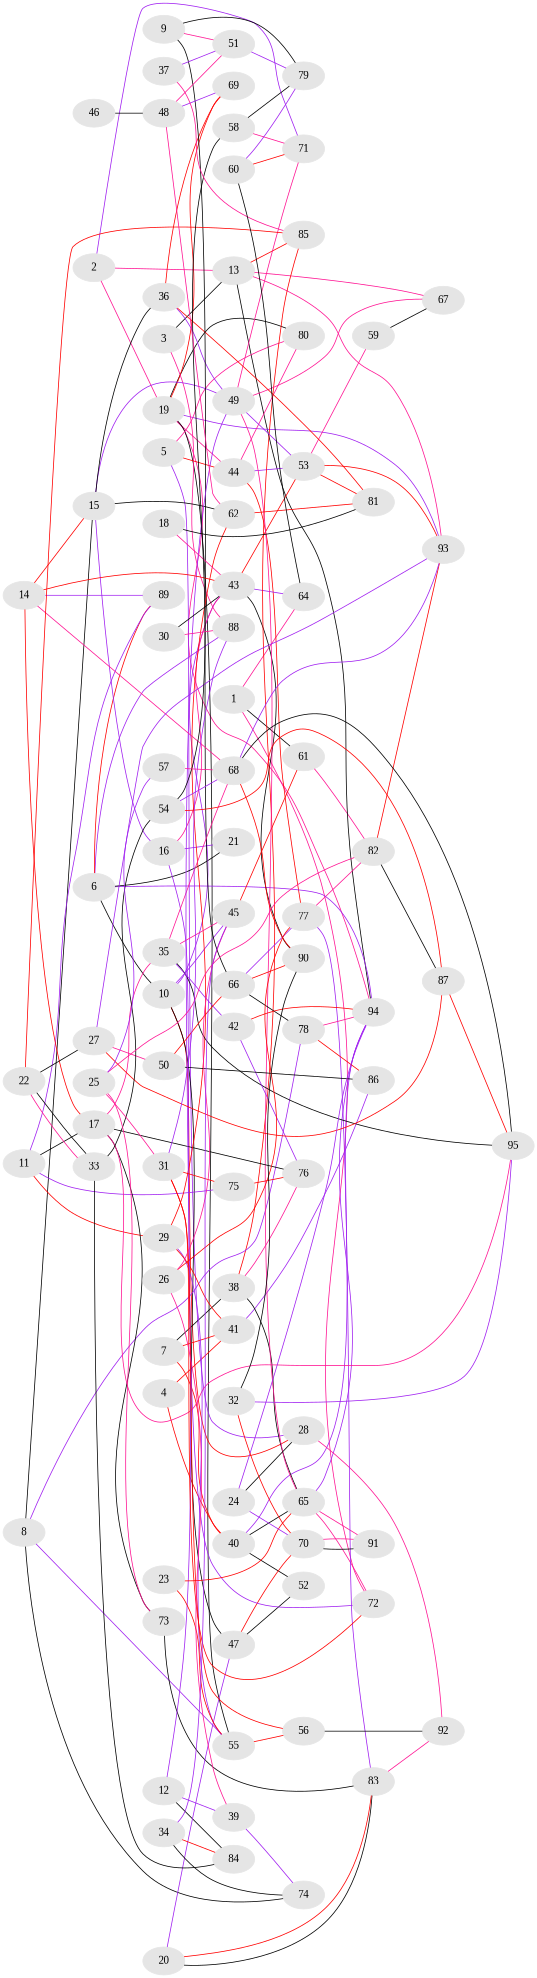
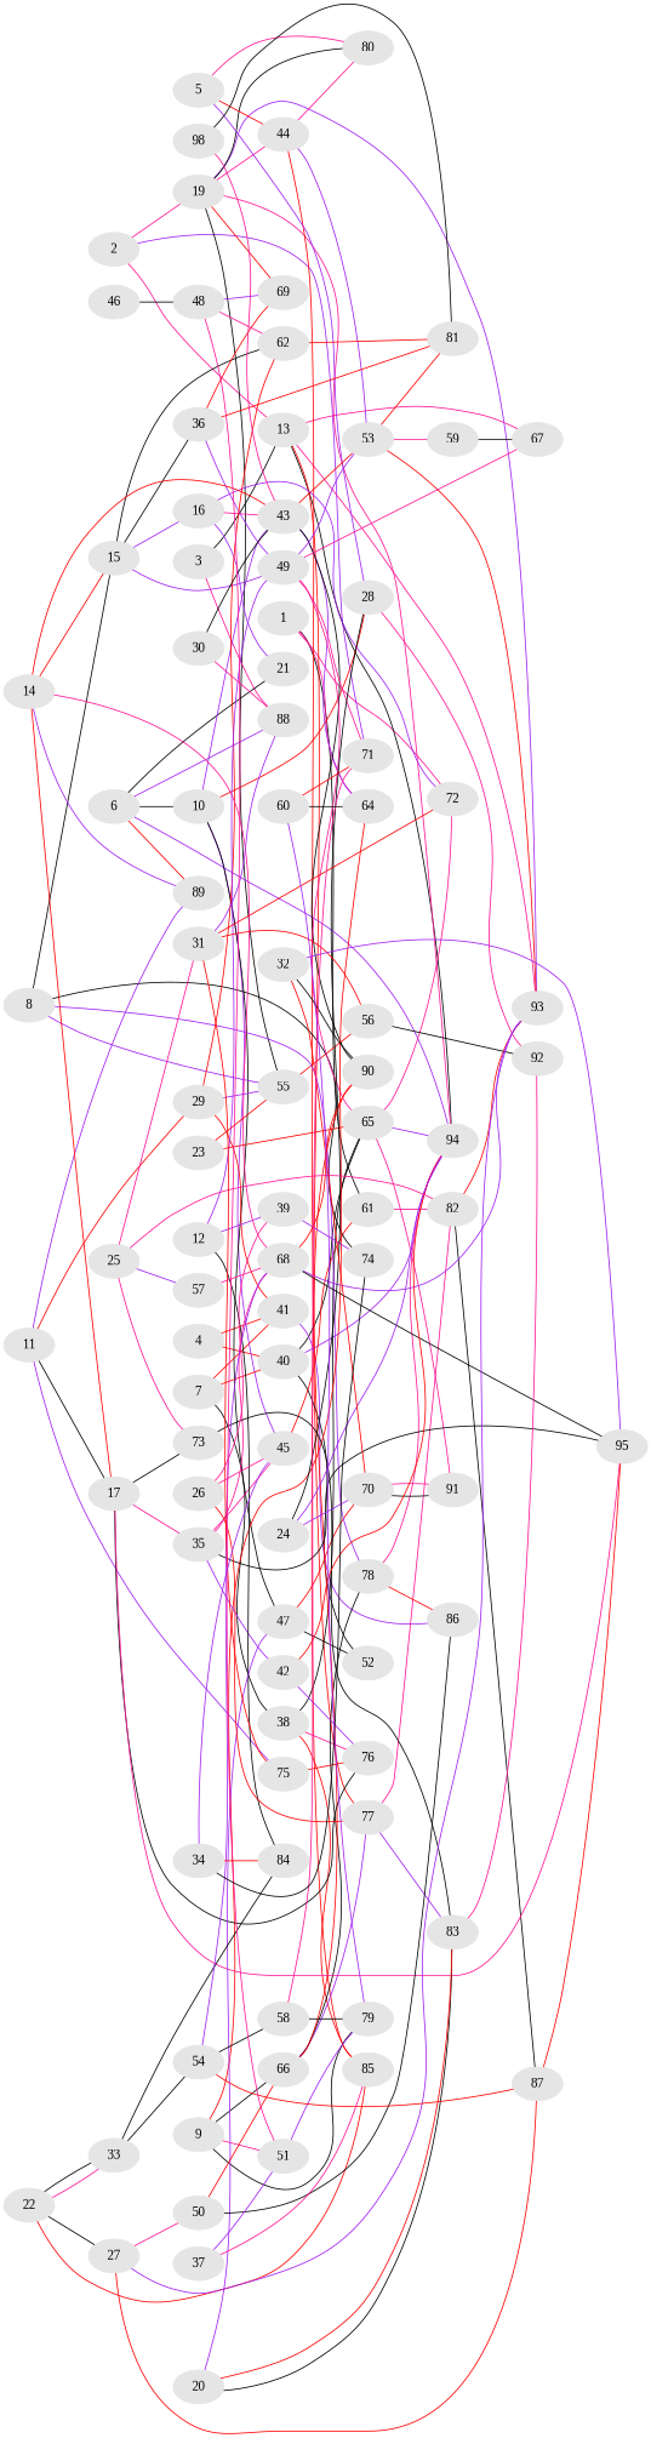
  graph {
    fontname="Liberation Serif"
    rankdir=LR
    node [color=gray90 fontname="Liberation Serif" style=filled]
    edge [color=red fontname="Liberation Serif"]
    1
    61
    64
    72
    82
    2
    13
    19
    71
    94
    67
    85
    93
    44
    80
    55
    69
    3
    88
    4
    40
    41
    65
    52
    86
    5
    28
    92
    77
    53
    6
    10
    21
    89
    43
    45
    47
    7
    38
    76
    8
    15
    74
    78
    49
    16
    36
    62
    56
    9
    51
    66
    79
    90
    70
    11
    17
    29
    75
    35
    73
    95
    12
    39
    84
    14
    68
    81
    42
    83
-   18
+   18 [label=98]
    20
    22
    27
    33
    50
    87
    54
    23
    91
    24
    25
    31
    57
    26
    30
    46
    48
    32
    58
    34
    37
    59
    60
    1 -- 61 [color=black]
    1 -- 64 [color=deeppink]
    1 -- 72 [color=deeppink]
    61 -- 82 [color=deeppink]
    82 -- 93
    82 -- 87 [color=black]
    2 -- 13 [color=deeppink]
    2 -- 19 [color=deeppink]
    2 -- 71 [color=purple]
    13 -- 94 [color=black]
    13 -- 67 [color=deeppink]
    13 -- 85
    13 -- 93 [color=deeppink]
    19 -- 94 [color=deeppink]
    19 -- 93 [color=purple]
    19 -- 44 [color=deeppink]
    19 -- 80 [color=black]
    19 -- 55 [color=black]
    19 -- 69
    44 -- 80 [color=deeppink]
    44 -- 77
    44 -- 53 [color=purple]
    55 -- 56
    3 -- 13 [color=black]
    3 -- 88 [color=deeppink]
    4 -- 40
    4 -- 41
    40 -- 94 [color=purple]
    40 -- 65 [color=black]
    40 -- 52 [color=black]
    41 -- 86 [color=purple]
    65 -- 72 [color=deeppink]
    65 -- 94 [color=purple]
    65 -- 91 [color=deeppink]
    5 -- 44
    5 -- 80 [color=deeppink]
    5 -- 28 [color=purple]
    28 -- 92 [color=deeppink]
    77 -- 82 [color=deeppink]
    77 -- 83 [color=purple]
    53 -- 93
    53 -- 81
    53 -- 59 [color=deeppink]
    6 -- 94 [color=purple]
    6 -- 88 [color=purple]
    6 -- 10 [color=black]
    6 -- 21 [color=black]
    6 -- 89
    10 -- 28
    10 -- 43 [color=purple]
    10 -- 45 [color=purple]
    10 -- 47 [color=black]
    43 -- 64 [color=purple]
    43 -- 53
    43 -- 90 [color=black]
    45 -- 61
    47 -- 52 [color=black]
    47 -- 70
    7 -- 40
    7 -- 41
    7 -- 38 [color=black]
    38 -- 85
    38 -- 65 [color=black]
    38 -- 76 [color=deeppink]
    8 -- 55 [color=purple]
    8 -- 15 [color=black]
    8 -- 74 [color=black]
    8 -- 78 [color=purple]
    15 -- 49 [color=purple]
    15 -- 16 [color=purple]
    15 -- 36 [color=black]
    15 -- 62 [color=black]
    78 -- 94 [color=deeppink]
    78 -- 86
    49 -- 71 [color=deeppink]
    49 -- 67 [color=deeppink]
    49 -- 65 [color=deeppink]
    49 -- 53 [color=purple]
    16 -- 72 [color=purple]
    16 -- 21 [color=purple]
    16 -- 43 [color=deeppink]
    36 -- 69
    36 -- 49 [color=purple]
    36 -- 81
    62 -- 81
    56 -- 92 [color=black]
+   9 -- 64
    9 -- 51 [color=deeppink]
    9 -- 66 [color=black]
    9 -- 79 [color=black]
    51 -- 79 [color=purple]
    66 -- 77 [color=purple]
    66 -- 78 [color=black]
    66 -- 90
    70 -- 91 [color=black]
    70 -- 91 [color=deeppink]
    11 -- 89 [color=purple]
    11 -- 17 [color=black]
    11 -- 29
    11 -- 75 [color=purple]
    17 -- 76 [color=black]
    17 -- 35 [color=deeppink]
    17 -- 73 [color=black]
    17 -- 95 [color=deeppink]
    29 -- 55 [color=purple]
    29 -- 41
    29 -- 62
    75 -- 76
    35 -- 45 [color=deeppink]
    35 -- 95 [color=black]
    35 -- 68 [color=deeppink]
    35 -- 42 [color=purple]
    73 -- 83 [color=black]
    12 -- 49 [color=purple]
    12 -- 39 [color=purple]
    12 -- 84 [color=black]
    39 -- 74 [color=purple]
    14 -- 89 [color=purple]
    14 -- 43
    14 -- 15
    14 -- 17
    14 -- 68 [color=deeppink]
    68 -- 93 [color=purple]
    68 -- 90
    68 -- 95 [color=black]
    42 -- 94
    42 -- 76 [color=purple]
    83 -- 92 [color=deeppink]
    18 -- 43 [color=deeppink]
    18 -- 81 [color=black]
    20 -- 47 [color=purple]
    20 -- 83 [color=black]
    20 -- 83
    22 -- 85
    22 -- 27 [color=black]
    22 -- 33 [color=deeppink]
    22 -- 33 [color=black]
    27 -- 93 [color=purple]
    27 -- 50 [color=deeppink]
    27 -- 87
    33 -- 84 [color=black]
    33 -- 54 [color=black]
    50 -- 86 [color=black]
    50 -- 66
    87 -- 95
    54 -- 68 [color=purple]
    54 -- 87
    54 -- 58 [color=black]
    23 -- 55
    23 -- 65
    24 -- 94 [color=purple]
    24 -- 28 [color=black]
    24 -- 70 [color=purple]
    25 -- 82 [color=deeppink]
    25 -- 73 [color=deeppink]
    25 -- 31 [color=deeppink]
    25 -- 57 [color=purple]
    31 -- 72
    31 -- 88 [color=purple]
    31 -- 56
    31 -- 75
    57 -- 68 [color=deeppink]
    26 -- 77
    26 -- 45 [color=deeppink]
    26 -- 39 [color=deeppink]
    30 -- 88 [color=deeppink]
    30 -- 43 [color=black]
    46 -- 48 [color=black]
    48 -- 69 [color=purple]
    48 -- 62 [color=deeppink]
    48 -- 51 [color=deeppink]
    32 -- 90 [color=black]
    32 -- 70
    32 -- 95 [color=purple]
    58 -- 71 [color=deeppink]
    58 -- 79 [color=black]
    34 -- 45 [color=purple]
    34 -- 74 [color=black]
    34 -- 84
    37 -- 85 [color=deeppink]
    37 -- 51 [color=purple]
    59 -- 67 [color=black]
    60 -- 64 [color=black]
    60 -- 71
    60 -- 79 [color=purple]
  }
